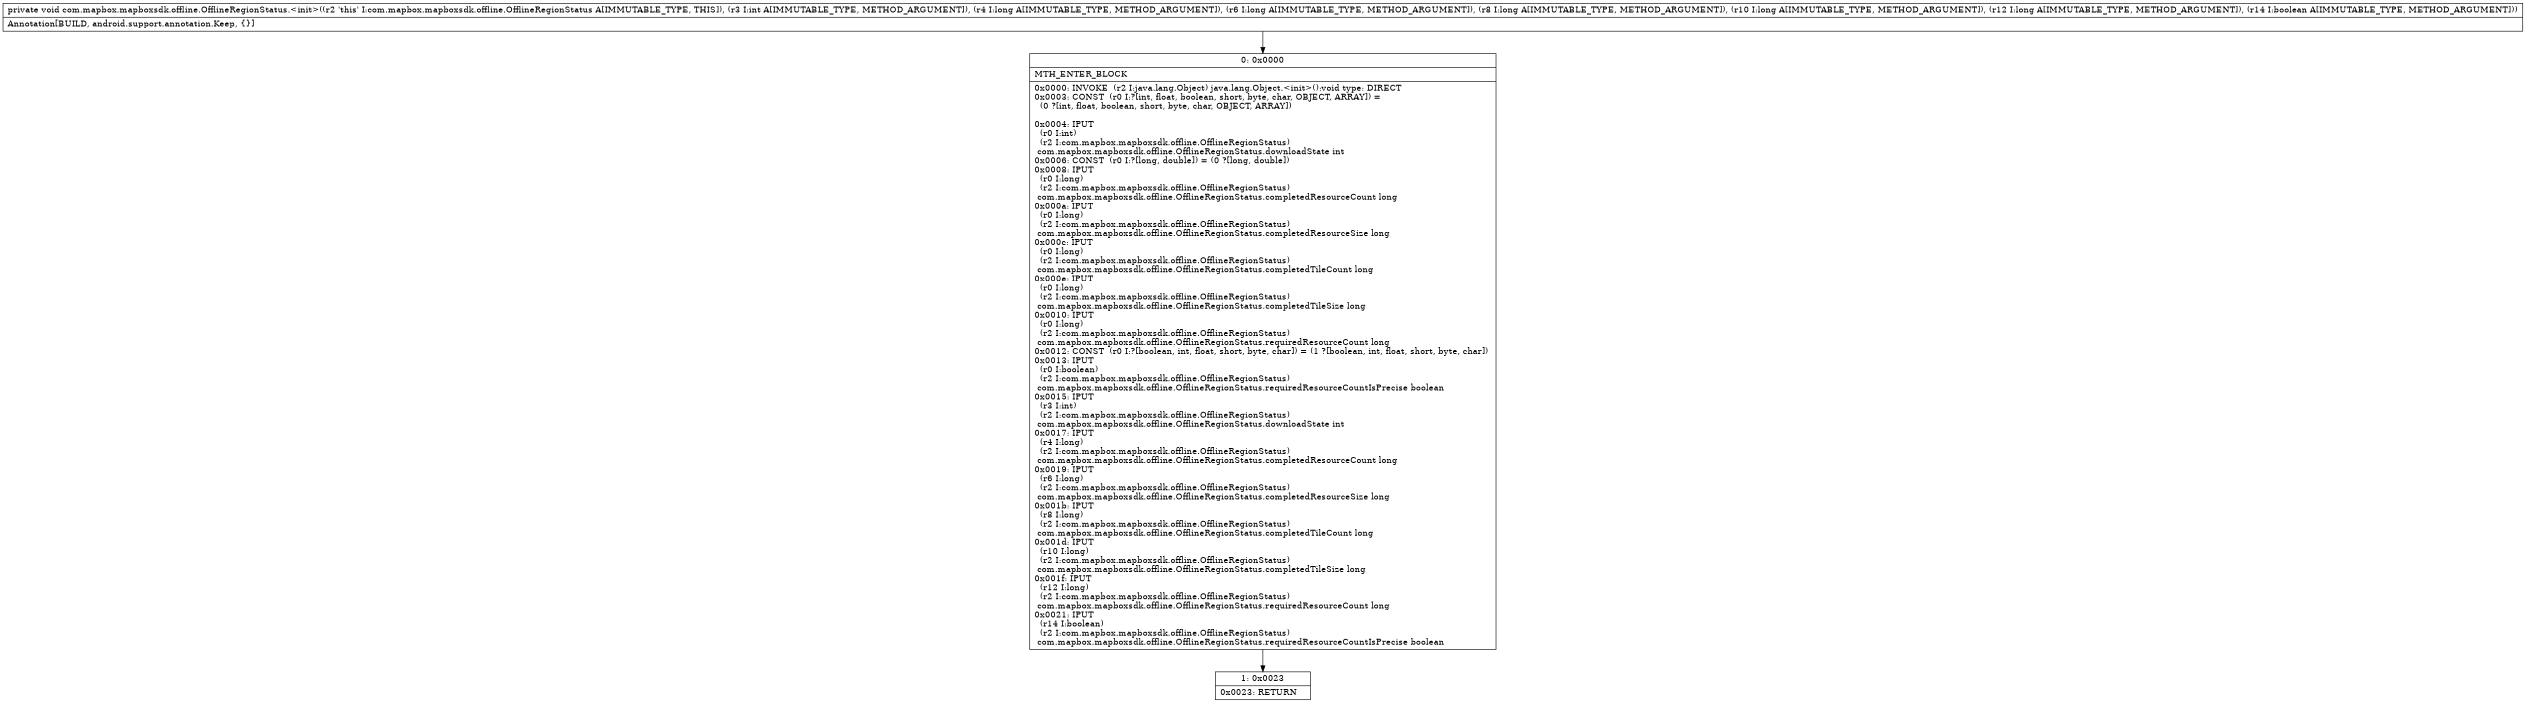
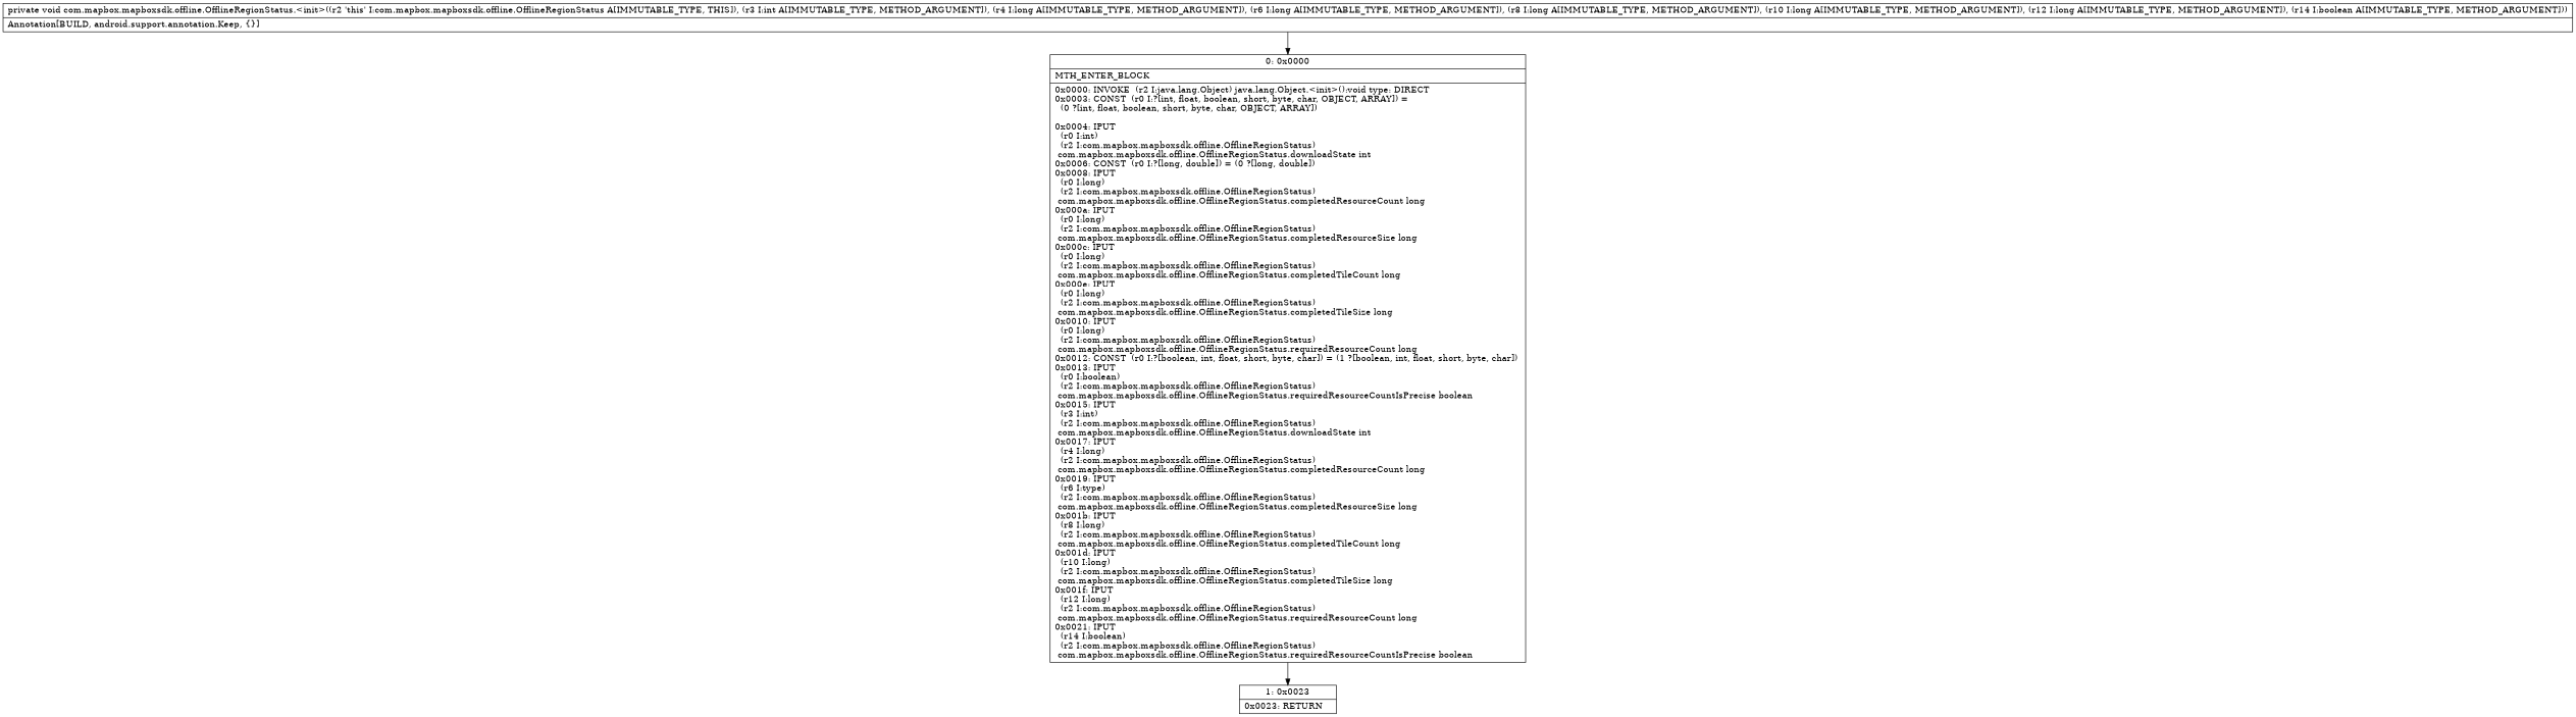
  digraph {
    node [shape=record]
    edge [color=black]
-   n1 [label="{0\:\ 0x0000|MTH_ENTER_BLOCK\l|0x0000: INVOKE  (r2 I:java.lang.Object) java.lang.Object.\<init\>():void type: DIRECT \l0x0003: CONST  (r0 I:?[int, float, boolean, short, byte, char, OBJECT, ARRAY]) = \l  (0 ?[int, float, boolean, short, byte, char, OBJECT, ARRAY])\l \l0x0004: IPUT  \l  (r0 I:int)\l  (r2 I:com.mapbox.mapboxsdk.offline.OfflineRegionStatus)\l com.mapbox.mapboxsdk.offline.OfflineRegionStatus.downloadState int \l0x0006: CONST  (r0 I:?[long, double]) = (0 ?[long, double]) \l0x0008: IPUT  \l  (r0 I:long)\l  (r2 I:com.mapbox.mapboxsdk.offline.OfflineRegionStatus)\l com.mapbox.mapboxsdk.offline.OfflineRegionStatus.completedResourceCount long \l0x000a: IPUT  \l  (r0 I:long)\l  (r2 I:com.mapbox.mapboxsdk.offline.OfflineRegionStatus)\l com.mapbox.mapboxsdk.offline.OfflineRegionStatus.completedResourceSize long \l0x000c: IPUT  \l  (r0 I:long)\l  (r2 I:com.mapbox.mapboxsdk.offline.OfflineRegionStatus)\l com.mapbox.mapboxsdk.offline.OfflineRegionStatus.completedTileCount long \l0x000e: IPUT  \l  (r0 I:long)\l  (r2 I:com.mapbox.mapboxsdk.offline.OfflineRegionStatus)\l com.mapbox.mapboxsdk.offline.OfflineRegionStatus.completedTileSize long \l0x0010: IPUT  \l  (r0 I:long)\l  (r2 I:com.mapbox.mapboxsdk.offline.OfflineRegionStatus)\l com.mapbox.mapboxsdk.offline.OfflineRegionStatus.requiredResourceCount long \l0x0012: CONST  (r0 I:?[boolean, int, float, short, byte, char]) = (1 ?[boolean, int, float, short, byte, char]) \l0x0013: IPUT  \l  (r0 I:boolean)\l  (r2 I:com.mapbox.mapboxsdk.offline.OfflineRegionStatus)\l com.mapbox.mapboxsdk.offline.OfflineRegionStatus.requiredResourceCountIsPrecise boolean \l0x0015: IPUT  \l  (r3 I:int)\l  (r2 I:com.mapbox.mapboxsdk.offline.OfflineRegionStatus)\l com.mapbox.mapboxsdk.offline.OfflineRegionStatus.downloadState int \l0x0017: IPUT  \l  (r4 I:long)\l  (r2 I:com.mapbox.mapboxsdk.offline.OfflineRegionStatus)\l com.mapbox.mapboxsdk.offline.OfflineRegionStatus.completedResourceCount long \l0x0019: IPUT  \l  (r6 I:long)\l  (r2 I:com.mapbox.mapboxsdk.offline.OfflineRegionStatus)\l com.mapbox.mapboxsdk.offline.OfflineRegionStatus.completedResourceSize long \l0x001b: IPUT  \l  (r8 I:long)\l  (r2 I:com.mapbox.mapboxsdk.offline.OfflineRegionStatus)\l com.mapbox.mapboxsdk.offline.OfflineRegionStatus.completedTileCount long \l0x001d: IPUT  \l  (r10 I:long)\l  (r2 I:com.mapbox.mapboxsdk.offline.OfflineRegionStatus)\l com.mapbox.mapboxsdk.offline.OfflineRegionStatus.completedTileSize long \l0x001f: IPUT  \l  (r12 I:long)\l  (r2 I:com.mapbox.mapboxsdk.offline.OfflineRegionStatus)\l com.mapbox.mapboxsdk.offline.OfflineRegionStatus.requiredResourceCount long \l0x0021: IPUT  \l  (r14 I:boolean)\l  (r2 I:com.mapbox.mapboxsdk.offline.OfflineRegionStatus)\l com.mapbox.mapboxsdk.offline.OfflineRegionStatus.requiredResourceCountIsPrecise boolean \l}"]
+   n1 [label="{0\:\ 0x0000|MTH_ENTER_BLOCK\l|0x0000: INVOKE  (r2 I:java.lang.Object) java.lang.Object.\<init\>():void type: DIRECT \l0x0003: CONST  (r0 I:?[int, float, boolean, short, byte, char, OBJECT, ARRAY]) = \l  (0 ?[int, float, boolean, short, byte, char, OBJECT, ARRAY])\l \l0x0004: IPUT  \l  (r0 I:int)\l  (r2 I:com.mapbox.mapboxsdk.offline.OfflineRegionStatus)\l com.mapbox.mapboxsdk.offline.OfflineRegionStatus.downloadState int \l0x0006: CONST  (r0 I:?[long, double]) = (0 ?[long, double]) \l0x0008: IPUT  \l  (r0 I:long)\l  (r2 I:com.mapbox.mapboxsdk.offline.OfflineRegionStatus)\l com.mapbox.mapboxsdk.offline.OfflineRegionStatus.completedResourceCount long \l0x000a: IPUT  \l  (r0 I:long)\l  (r2 I:com.mapbox.mapboxsdk.offline.OfflineRegionStatus)\l com.mapbox.mapboxsdk.offline.OfflineRegionStatus.completedResourceSize long \l0x000c: IPUT  \l  (r0 I:long)\l  (r2 I:com.mapbox.mapboxsdk.offline.OfflineRegionStatus)\l com.mapbox.mapboxsdk.offline.OfflineRegionStatus.completedTileCount long \l0x000e: IPUT  \l  (r0 I:long)\l  (r2 I:com.mapbox.mapboxsdk.offline.OfflineRegionStatus)\l com.mapbox.mapboxsdk.offline.OfflineRegionStatus.completedTileSize long \l0x0010: IPUT  \l  (r0 I:long)\l  (r2 I:com.mapbox.mapboxsdk.offline.OfflineRegionStatus)\l com.mapbox.mapboxsdk.offline.OfflineRegionStatus.requiredResourceCount long \l0x0012: CONST  (r0 I:?[boolean, int, float, short, byte, char]) = (1 ?[boolean, int, float, short, byte, char]) \l0x0013: IPUT  \l  (r0 I:boolean)\l  (r2 I:com.mapbox.mapboxsdk.offline.OfflineRegionStatus)\l com.mapbox.mapboxsdk.offline.OfflineRegionStatus.requiredResourceCountIsPrecise boolean \l0x0015: IPUT  \l  (r3 I:int)\l  (r2 I:com.mapbox.mapboxsdk.offline.OfflineRegionStatus)\l com.mapbox.mapboxsdk.offline.OfflineRegionStatus.downloadState int \l0x0017: IPUT  \l  (r4 I:long)\l  (r2 I:com.mapbox.mapboxsdk.offline.OfflineRegionStatus)\l com.mapbox.mapboxsdk.offline.OfflineRegionStatus.completedResourceCount long \l0x0019: IPUT  \l  (r6 I:type)\l  (r2 I:com.mapbox.mapboxsdk.offline.OfflineRegionStatus)\l com.mapbox.mapboxsdk.offline.OfflineRegionStatus.completedResourceSize long \l0x001b: IPUT  \l  (r8 I:long)\l  (r2 I:com.mapbox.mapboxsdk.offline.OfflineRegionStatus)\l com.mapbox.mapboxsdk.offline.OfflineRegionStatus.completedTileCount long \l0x001d: IPUT  \l  (r10 I:long)\l  (r2 I:com.mapbox.mapboxsdk.offline.OfflineRegionStatus)\l com.mapbox.mapboxsdk.offline.OfflineRegionStatus.completedTileSize long \l0x001f: IPUT  \l  (r12 I:long)\l  (r2 I:com.mapbox.mapboxsdk.offline.OfflineRegionStatus)\l com.mapbox.mapboxsdk.offline.OfflineRegionStatus.requiredResourceCount long \l0x0021: IPUT  \l  (r14 I:boolean)\l  (r2 I:com.mapbox.mapboxsdk.offline.OfflineRegionStatus)\l com.mapbox.mapboxsdk.offline.OfflineRegionStatus.requiredResourceCountIsPrecise boolean \l}"]
    n2 [label="{1\:\ 0x0023|0x0023: RETURN   \l}"]
    n3 [label="{private void com.mapbox.mapboxsdk.offline.OfflineRegionStatus.\<init\>((r2 'this' I:com.mapbox.mapboxsdk.offline.OfflineRegionStatus A[IMMUTABLE_TYPE, THIS]), (r3 I:int A[IMMUTABLE_TYPE, METHOD_ARGUMENT]), (r4 I:long A[IMMUTABLE_TYPE, METHOD_ARGUMENT]), (r6 I:long A[IMMUTABLE_TYPE, METHOD_ARGUMENT]), (r8 I:long A[IMMUTABLE_TYPE, METHOD_ARGUMENT]), (r10 I:long A[IMMUTABLE_TYPE, METHOD_ARGUMENT]), (r12 I:long A[IMMUTABLE_TYPE, METHOD_ARGUMENT]), (r14 I:boolean A[IMMUTABLE_TYPE, METHOD_ARGUMENT]))  | Annotation[BUILD, android.support.annotation.Keep, \{\}]\l}"]
    n1 -> n2
    n3 -> n1
  }
